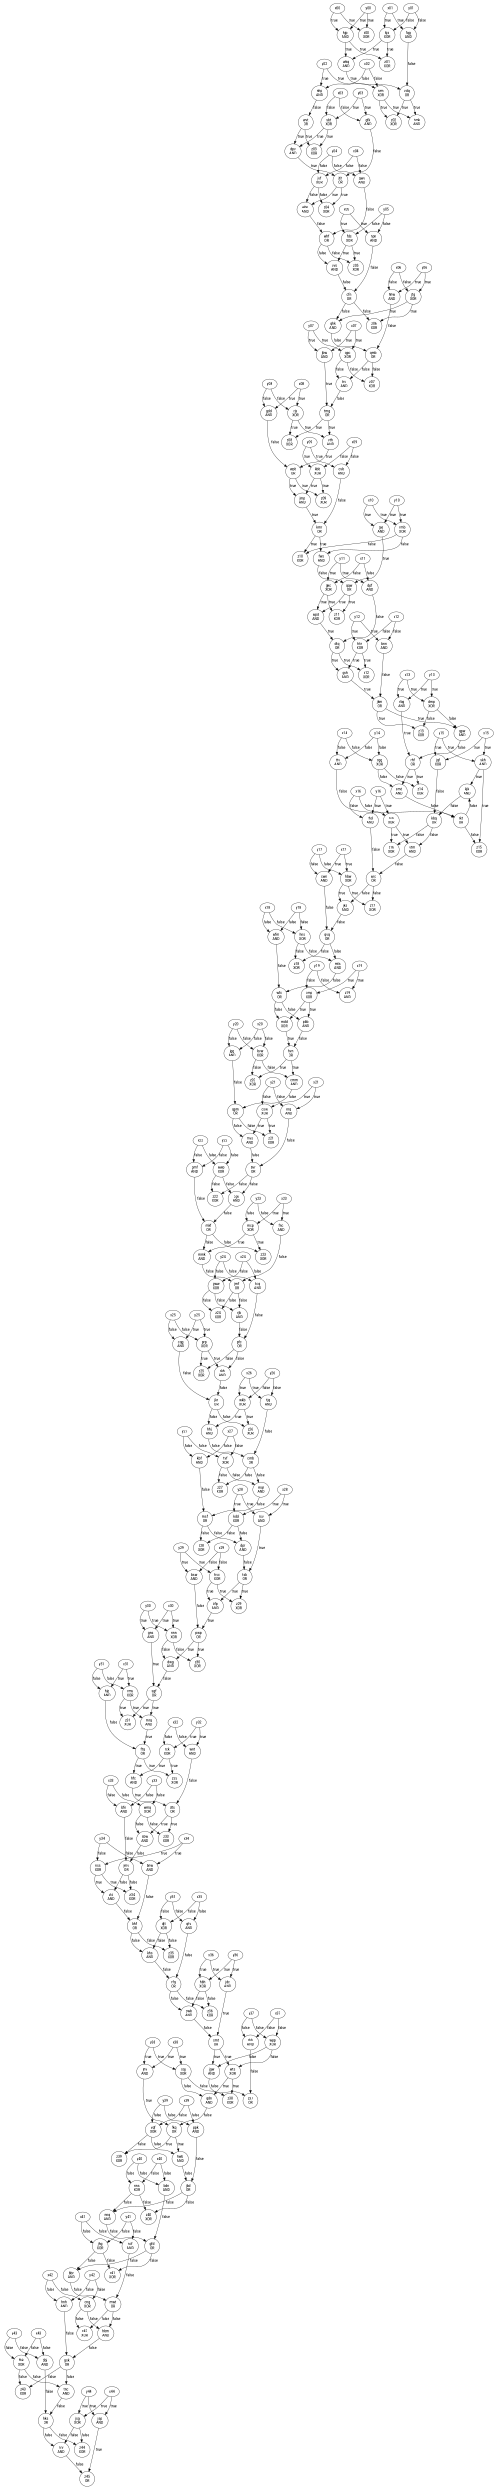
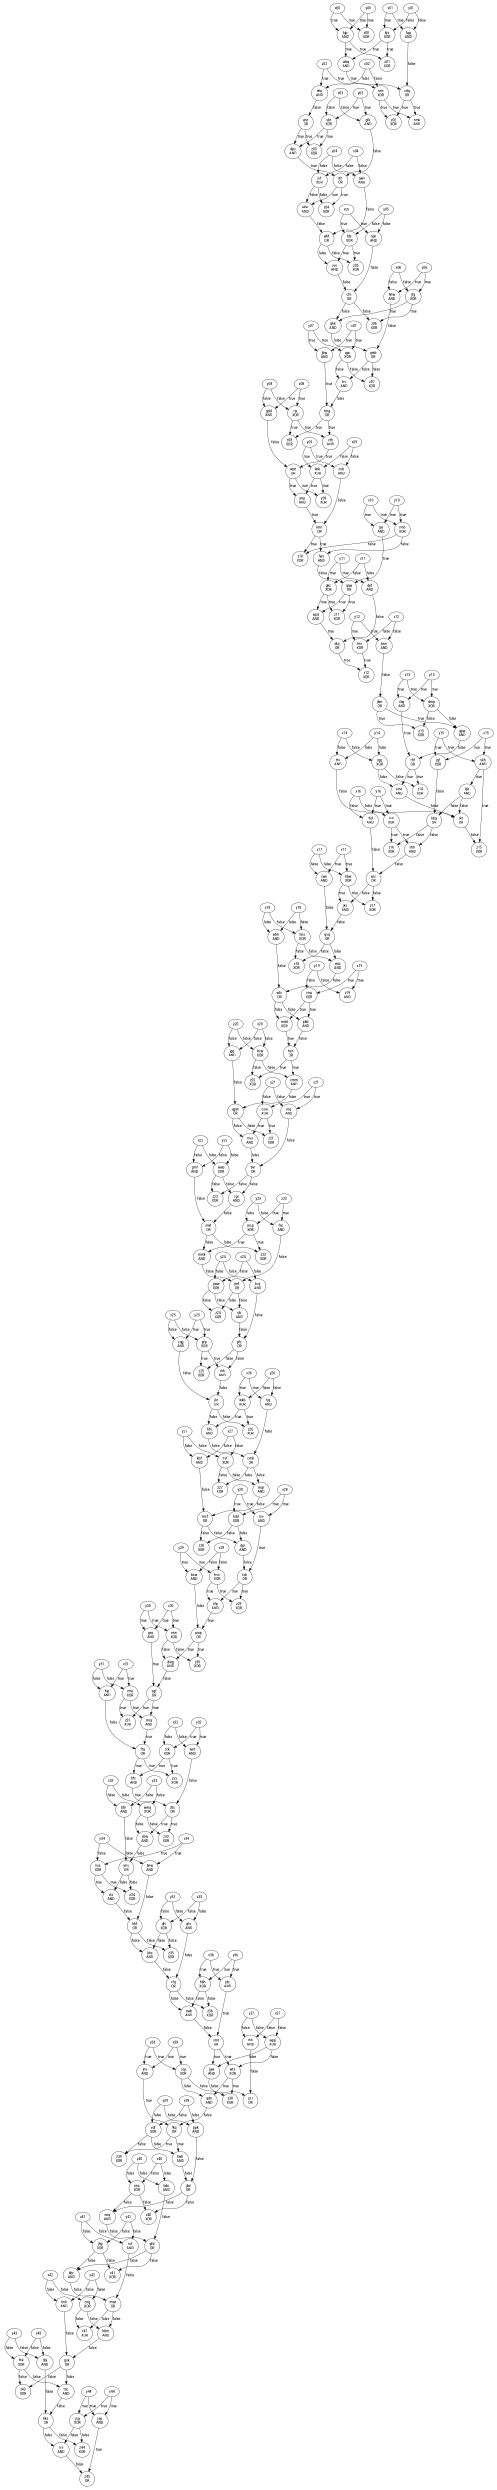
  digraph {
    fontname="Roboto Condensed"
    node [fontname="Roboto Condensed"]
    edge [fontname="Roboto Condensed"]
    n1 [label=y33]
    n2 [label="bfn\nAND"]
    n3 [label="wmq\nXOR"]
    n4 [label="jmv\nOR"]
    n5 [label="z33\nXOR"]
    n6 [label="sbw\nAND"]
    n7 [label="vtd\nAND"]
    n8 [label="z34\nXOR"]
    n9 [label=x33]
    n10 [label=y32]
    n11 [label="rck\nXOR"]
    n12 [label="wnt\nAND"]
    n13 [label="hfc\nAND"]
    n14 [label="z32\nXOR"]
    n15 [label="dts\nOR"]
    n16 [label=x32]
    n17 [label=x30]
    n18 [label="gns\nAND"]
    n19 [label="nnn\nXOR"]
    n20 [label="sgf\nOR"]
    n21 [label="dwg\nAND"]
    n22 [label="z30\nXOR"]
    n23 [label="mrg\nAND"]
    n24 [label="z31\nXOR"]
    n25 [label=y30]
    n26 [label=y36]
    n27 [label="hbh\nXOR"]
    n28 [label="jdc\nAND"]
    n29 [label="pwb\nAND"]
    n30 [label="z36\nXOR"]
    n31 [label="smt\nOR"]
    n32 [label=x36]
    n33 [label="cng\nXOR"]
    n34 [label="z42\nXOR"]
    n35 [label="hbm\nAND"]
    n36 [label="gsk\nOR"]
    n37 [label="mwt\nOR"]
    n38 [label="bsw\nAND"]
    n39 [label="pwp\nOR"]
    n40 [label="bfp\nAND"]
    n41 [label=x00]
    n42 [label="z00\nXOR"]
    n43 [label="hjp\nAND"]
    n44 [label="wkq\nAND"]
    n45 [label="z01\nXOR"]
    n46 [label=y00]
    n47 [label=y26]
    n48 [label="wkb\nXOR"]
    n49 [label="tjq\nAND"]
    n50 [label="hhj\nAND"]
    n51 [label="z26\nXOR"]
    n52 [label="cmb\nOR"]
    n53 [label=x26]
    n54 [label=x31]
    n55 [label="hjq\nAND"]
    n56 [label="rms\nXOR"]
    n57 [label="ftq\nOR"]
    n58 [label=y31]
    n59 [label="jhg\nXOR"]
    n60 [label="bbr\nAND"]
    n61 [label="z41\nXOR"]
    n62 [label="gfd\nOR"]
    n63 [label=y43]
    n64 [label="fhk\nXOR"]
    n65 [label="dbj\nAND"]
    n66 [label="z43\nXOR"]
    n67 [label="tnc\nAND"]
    n68 [label="hks\nOR"]
    n69 [label=x43]
    n70 [label="jks\nAND"]
    n71 [label="qvq\nOR"]
    n72 [label="mts\nAND"]
    n73 [label="z18\nXOR"]
    n74 [label="wfc\nOR"]
    n75 [label="cwn\nAND"]
    n76 [label="wrc\nOR"]
    n77 [label="z17\nXOR"]
    n78 [label="hbw\nXOR"]
    n79 [label="skh\nAND"]
    n80 [label="z15\nXOR"]
    n81 [label="kjk\nAND"]
    n82 [label="kbq\nOR"]
    n83 [label="rkt\nOR"]
    n84 [label=x27]
    n85 [label="kbf\nAND"]
    n86 [label="tvf\nXOR"]
    n87 [label="msf\nOR"]
    n88 [label="mqr\nAND"]
    n89 [label="z27\nXOR"]
    n90 [label="dpr\nAND"]
    n91 [label="z28\nXOR"]
    n92 [label=y27]
    n93 [label="jgg\nAND"]
    n94 [label="qpm\nOR"]
    n95 [label="z21\nXOR"]
    n96 [label="mvs\nAND"]
    n97 [label="bvr\nOR"]
    n98 [label="cmm\nAND"]
    n99 [label=y17]
    n100 [label=x17]
    n101 [label="khf\nOR"]
    n102 [label="khs\nAND"]
    n103 [label="z35\nXOR"]
    n104 [label="rfq\nOR"]
    n105 [label="djt\nXOR"]
    n106 [label="qqw\nOR"]
    n107 [label="z11\nXOR"]
    n108 [label="wpd\nAND"]
    n109 [label="dtq\nOR"]
    n110 [label="gkc\nXOR"]
    n111 [label="gww\nXOR"]
    n112 [label="z24\nXOR"]
    n113 [label="rjb\nAND"]
    n114 [label="pfc\nOR"]
    n115 [label="jmf\nOR"]
    n116 [label=x01]
    n117 [label="kjs\nXOR"]
    n118 [label="fqg\nAND"]
    n119 [label="vdq\nOR"]
    n120 [label=y01]
    n121 [label=x05]
    n122 [label="fds\nXOR"]
    n123 [label="hpn\nAND"]
    n124 [label="vvs\nAND"]
    n125 [label="z05\nXOR"]
    n126 [label="cfn\nOR"]
    n127 [label=y05]
    n128 [label=x07]
    n129 [label="jbw\nAND"]
    n130 [label="qpc\nXOR"]
    n131 [label="tmg\nOR"]
    n132 [label="trv\nAND"]
    n133 [label="z07\nXOR"]
    n134 [label="vth\nAND"]
    n135 [label="z08\nXOR"]
    n136 [label=y07]
    n137 [label=x14]
    n138 [label="cgg\nXOR"]
    n139 [label="ttv\nAND"]
    n140 [label="smd\nAND"]
    n141 [label="z14\nXOR"]
    n142 [label=y14]
    n143 [label="rhf\nOR"]
    n144 [label="tcq\nAND"]
    n145 [label="rkh\nAND"]
    n146 [label="z25\nXOR"]
    n147 [label="jkr\nOR"]
    n148 [label="qtv\nAND"]
    n149 [label=y41]
    n150 [label="ncf\nAND"]
    n151 [label=x41]
    n152 [label="wpb\nOR"]
    n153 [label=y21]
    n154 [label="csw\nXOR"]
    n155 [label="nrg\nAND"]
    n156 [label=x21]
    n157 [label="jkm\nOR"]
    n158 [label="z13\nXOR"]
    n159 [label="qpw\nAND"]
    n160 [label="dmp\nXOR"]
    n161 [label="cqg\nAND"]
    n162 [label=y20]
    n163 [label="bvw\nXOR"]
    n164 [label="z20\nXOR"]
    n165 [label=x20]
    n166 [label="wts\nXOR"]
    n167 [label="jgw\nAND"]
    n168 [label="qdn\nAND"]
    n169 [label="z38\nXOR"]
    n170 [label="z37\nOR"]
    n171 [label=x13]
    n172 [label="rbg\nAND"]
    n173 [label=y13]
    n174 [label="wvt\nOR"]
    n175 [label="z03\nXOR"]
    n176 [label="dpv\nAND"]
    n177 [label="jth\nOR"]
    n178 [label="sbt\nXOR"]
    n179 [label="z02\nXOR"]
    n180 [label="hmk\nAND"]
    n181 [label="mdd\nXOR"]
    n182 [label="pbb\nAND"]
    n183 [label="hvn\nOR"]
    n184 [label="cmp\nXOR"]
    n185 [label=x08]
    n186 [label="gdd\nAND"]
    n187 [label="rjs\nXOR"]
    n188 [label="jmp\nAND"]
    n189 [label="z09\nXOR"]
    n190 [label=y08]
    n191 [label="qhk\nAND"]
    n192 [label="z06\nXOR"]
    n193 [label="whf\nOR"]
    n194 [label=y19]
    n195 [label="z19\nAND"]
    n196 [label=x19]
    n197 [label="nss\nXOR"]
    n198 [label=x23]
    n199 [label="mcp\nXOR"]
    n200 [label="fnc\nAND"]
    n201 [label="mmk\nAND"]
    n202 [label="z23\nXOR"]
    n203 [label=y23]
    n204 [label="jvf\nXOR"]
    n205 [label="z04\nXOR"]
    n206 [label="whn\nAND"]
    n207 [label=y38]
    n208 [label="jhv\nAND"]
    n209 [label="sqj\nXOR"]
    n210 [label="fkq\nOR"]
    n211 [label="hwb\nAND"]
    n212 [label="z39\nXOR"]
    n213 [label=x38]
    n214 [label=y16]
    n215 [label="rvn\nXOR"]
    n216 [label="rhd\nAND"]
    n217 [label="z16\nXOR"]
    n218 [label="vtm\nAND"]
    n219 [label=x16]
    n220 [label="tsk\nOR"]
    n221 [label=y25]
    n222 [label="prp\nXOR"]
    n223 [label=x25]
    n224 [label="cgv\nAND"]
    n225 [label="mkf\nOR"]
    n226 [label="gmf\nAND"]
    n227 [label=y12]
    n228 [label="htn\nXOR"]
    n229 [label="bnn\nAND"]
-   n230 [label="gvh\nAND"]
    n231 [label="z12\nXOR"]
    n232 [label=x12]
    n233 [label="kdd\nXOR"]
    n234 [label="z29\nXOR"]
    n235 [label="bnw\nAND"]
    n236 [label="ppk\nAND"]
    n237 [label="jbd\nOR"]
    n238 [label="nnq\nAND"]
    n239 [label="z40\nXOR"]
    n240 [label="nns\nXOR"]
    n241 [label="kbb\nXOR"]
    n242 [label="kmr\nOR"]
    n243 [label="z10\nXOR"]
    n244 [label="fws\nAND"]
    n245 [label=x42]
    n246 [label="hnh\nAND"]
    n247 [label=y42]
    n248 [label=x35]
    n249 [label=y35]
    n250 [label=y02]
    n251 [label="rvm\nXOR"]
    n252 [label="nhp\nAND"]
    n253 [label=x02]
    n254 [label=y28]
    n255 [label="rsv\nAND"]
    n256 [label=x28]
    n257 [label="wfm\nAND"]
    n258 [label=x06]
    n259 [label="jtg\nXOR"]
    n260 [label="hhw\nAND"]
    n261 [label="qmb\nOR"]
    n262 [label=y06]
    n263 [label="rmb\nXOR"]
    n264 [label=y09]
    n265 [label="csb\nAND"]
    n266 [label=x09]
    n267 [label=y29]
    n268 [label="hvc\nXOR"]
    n269 [label=x29]
    n270 [label="wwp\nXOR"]
    n271 [label="z22\nXOR"]
    n272 [label="nrv\nAND"]
    n273 [label="z44\nXOR"]
    n274 [label="z45\nOR"]
    n275 [label=x44]
    n276 [label="jsg\nXOR"]
    n277 [label="jsp\nAND"]
    n278 [label=y44]
    n279 [label=x40]
    n280 [label="bdn\nAND"]
    n281 [label=y40]
    n282 [label="hns\nXOR"]
    n283 [label=y34]
    n284 [label=x34]
    n285 [label=y18]
    n286 [label=x18]
    n287 [label="jqf\nXOR"]
    n288 [label=y24]
    n289 [label=x24]
    n290 [label=y39]
    n291 [label="vqf\nXOR"]
    n292 [label=x39]
    n293 [label="wpp\nXOR"]
    n294 [label=x10]
    n295 [label="gvj\nAND"]
    n296 [label=y10]
    n297 [label="gfk\nAND"]
    n298 [label=y04]
    n299 [label="gwv\nAND"]
    n300 [label=x04]
    n301 [label=y03]
    n302 [label=x03]
    n303 [label=x15]
    n304 [label=y15]
    n305 [label="dpf\nAND"]
    n306 [label="rhh\nAND"]
    n307 [label=y11]
    n308 [label=x11]
    n309 [label=y37]
    n310 [label=x37]
    n311 [label=y22]
    n312 [label=x22]
    n1 -> n2 [label=false]
    n1 -> n3 [label=false]
    n2 -> n4 [label=false]
    n3 -> n5 [label=false]
    n3 -> n6 [label=false]
    n4 -> n7 [label=false]
    n4 -> n8 [label=false]
    n6 -> n4 [label=false]
    n7 -> n101 [label=false]
    n9 -> n2 [label=false]
    n9 -> n3 [label=false]
    n10 -> n11 [label=true]
    n10 -> n12 [label=true]
    n11 -> n13 [label=true]
    n11 -> n14 [label=true]
    n12 -> n15 [label=false]
    n13 -> n15 [label=true]
    n15 -> n5 [label=true]
    n15 -> n6 [label=true]
    n16 -> n11 [label=false]
    n16 -> n12 [label=false]
    n17 -> n18 [label=true]
    n17 -> n19 [label=true]
    n18 -> n20 [label=true]
    n19 -> n21 [label=false]
    n19 -> n22 [label=false]
    n20 -> n23 [label=true]
    n20 -> n24 [label=true]
    n21 -> n20 [label=false]
    n23 -> n57 [label=true]
    n25 -> n18 [label=true]
    n25 -> n19 [label=true]
    n26 -> n27 [label=true]
    n26 -> n28 [label=true]
    n27 -> n29 [label=false]
    n27 -> n30 [label=false]
    n28 -> n31 [label=true]
    n29 -> n31 [label=false]
    n31 -> n166 [label=true]
    n31 -> n167 [label=true]
    n32 -> n27 [label=true]
    n32 -> n28 [label=true]
    n33 -> n34 [label=false]
    n33 -> n35 [label=false]
    n35 -> n36 [label=false]
    n36 -> n66 [label=false]
    n36 -> n67 [label=false]
    n37 -> n34 [label=false]
    n37 -> n35 [label=false]
    n38 -> n39 [label=false]
    n39 -> n21 [label=true]
    n39 -> n22 [label=true]
    n40 -> n39 [label=true]
    n41 -> n42 [label=true]
    n41 -> n43 [label=true]
    n43 -> n44 [label=true]
    n43 -> n45 [label=true]
    n44 -> n119 [label=true]
    n46 -> n42 [label=true]
    n46 -> n43 [label=true]
    n47 -> n48 [label=false]
    n47 -> n49 [label=false]
    n48 -> n50 [label=true]
    n48 -> n51 [label=true]
    n49 -> n52 [label=false]
    n50 -> n52 [label=false]
    n52 -> n88 [label=false]
    n52 -> n89 [label=false]
    n53 -> n48 [label=true]
    n53 -> n49 [label=true]
    n54 -> n55 [label=true]
    n54 -> n56 [label=true]
    n55 -> n57 [label=false]
    n56 -> n23 [label=true]
    n56 -> n24 [label=true]
    n57 -> n13 [label=true]
    n57 -> n14 [label=true]
    n58 -> n55 [label=false]
    n58 -> n56 [label=false]
    n59 -> n60 [label=false]
    n59 -> n61 [label=false]
    n60 -> n37 [label=false]
    n62 -> n60 [label=false]
    n62 -> n61 [label=false]
    n63 -> n64 [label=false]
    n63 -> n65 [label=false]
    n64 -> n66 [label=false]
    n64 -> n67 [label=false]
    n65 -> n68 [label=false]
    n67 -> n68 [label=false]
    n68 -> n272 [label=false]
    n68 -> n273 [label=false]
    n69 -> n64 [label=false]
    n69 -> n65 [label=false]
    n70 -> n71 [label=false]
    n71 -> n72 [label=false]
    n71 -> n73 [label=false]
    n72 -> n74 [label=false]
    n74 -> n181 [label=false]
    n74 -> n182 [label=false]
    n75 -> n71 [label=false]
    n76 -> n70 [label=false]
    n76 -> n77 [label=false]
    n78 -> n70 [label=true]
    n78 -> n77 [label=true]
    n79 -> n80 [label=true]
    n79 -> n81 [label=true]
    n81 -> n82 [label=false]
    n82 -> n217 [label=false]
    n82 -> n218 [label=false]
    n83 -> n80 [label=false]
-   n83 -> n81 [label=false]
+   n81 -> n83 [label=false]
    n84 -> n85 [label=false]
    n84 -> n86 [label=false]
    n85 -> n87 [label=false]
    n86 -> n88 [label=false]
    n86 -> n89 [label=false]
    n87 -> n90 [label=false]
    n87 -> n91 [label=false]
    n88 -> n87 [label=false]
    n90 -> n220 [label=false]
    n92 -> n85 [label=false]
    n92 -> n86 [label=false]
    n93 -> n94 [label=false]
    n94 -> n95 [label=false]
    n94 -> n96 [label=false]
    n96 -> n97 [label=false]
    n97 -> n224 [label=false]
    n97 -> n271 [label=false]
    n98 -> n94 [label=false]
    n99 -> n75 [label=false]
    n99 -> n78 [label=false]
    n100 -> n75 [label=true]
    n100 -> n78 [label=true]
    n101 -> n102 [label=false]
    n101 -> n103 [label=false]
    n102 -> n104 [label=false]
    n104 -> n29 [label=false]
    n104 -> n30 [label=false]
    n105 -> n102 [label=false]
    n105 -> n103 [label=false]
    n106 -> n107 [label=true]
    n106 -> n108 [label=true]
    n108 -> n109 [label=true]
-   n109 -> n230 [label=true]
    n109 -> n231 [label=true]
    n110 -> n107 [label=true]
    n110 -> n108 [label=true]
    n111 -> n112 [label=false]
    n111 -> n113 [label=false]
    n113 -> n114 [label=false]
    n114 -> n145 [label=false]
    n114 -> n146 [label=false]
    n115 -> n112 [label=false]
    n115 -> n113 [label=false]
    n116 -> n117 [label=true]
    n116 -> n118 [label=true]
    n117 -> n44 [label=true]
    n117 -> n45 [label=true]
    n118 -> n119 [label=false]
    n119 -> n179 [label=true]
    n119 -> n180 [label=true]
    n120 -> n117 [label=false]
    n120 -> n118 [label=false]
    n121 -> n122 [label=true]
    n121 -> n123 [label=true]
    n122 -> n124 [label=true]
    n122 -> n125 [label=true]
    n123 -> n126 [label=false]
    n124 -> n126 [label=false]
    n126 -> n191 [label=false]
    n126 -> n192 [label=false]
    n127 -> n122 [label=false]
    n127 -> n123 [label=false]
    n128 -> n129 [label=true]
    n128 -> n130 [label=true]
    n129 -> n131 [label=true]
    n130 -> n132 [label=false]
    n130 -> n133 [label=false]
    n131 -> n134 [label=true]
    n131 -> n135 [label=true]
    n132 -> n131 [label=false]
    n134 -> n152 [label=true]
    n136 -> n129 [label=true]
    n136 -> n130 [label=true]
    n137 -> n138 [label=false]
    n137 -> n139 [label=false]
    n138 -> n140 [label=false]
    n138 -> n141 [label=false]
    n139 -> n83 [label=false]
    n140 -> n83 [label=false]
    n142 -> n138 [label=false]
    n142 -> n139 [label=false]
    n143 -> n140 [label=true]
    n143 -> n141 [label=true]
    n144 -> n114 [label=false]
    n145 -> n147 [label=false]
    n147 -> n50 [label=false]
    n147 -> n51 [label=false]
    n148 -> n104 [label=false]
    n149 -> n59 [label=false]
    n149 -> n150 [label=false]
    n150 -> n37 [label=false]
    n151 -> n59 [label=false]
    n151 -> n150 [label=false]
    n152 -> n188 [label=true]
    n152 -> n189 [label=true]
    n153 -> n154 [label=false]
    n153 -> n155 [label=false]
    n154 -> n95 [label=true]
    n154 -> n96 [label=true]
    n155 -> n97 [label=false]
    n156 -> n154 [label=true]
    n156 -> n155 [label=true]
    n157 -> n158 [label=true]
    n157 -> n159 [label=true]
    n159 -> n143 [label=false]
    n160 -> n158 [label=false]
    n160 -> n159 [label=false]
    n161 -> n147 [label=false]
    n162 -> n93 [label=false]
    n162 -> n163 [label=false]
    n163 -> n98 [label=false]
    n163 -> n164 [label=false]
    n165 -> n93 [label=false]
    n165 -> n163 [label=false]
    n166 -> n168 [label=true]
    n166 -> n169 [label=true]
    n167 -> n170 [label=false]
    n168 -> n210 [label=false]
    n171 -> n160 [label=true]
    n171 -> n172 [label=true]
    n172 -> n143 [label=true]
    n173 -> n160 [label=true]
    n173 -> n172 [label=true]
    n174 -> n175 [label=true]
    n174 -> n176 [label=true]
    n176 -> n177 [label=true]
    n177 -> n205 [label=true]
    n177 -> n206 [label=true]
    n178 -> n175 [label=true]
    n178 -> n176 [label=true]
    n181 -> n183 [label=true]
    n182 -> n183 [label=false]
    n183 -> n98 [label=true]
    n183 -> n164 [label=true]
    n184 -> n181 [label=true]
    n184 -> n182 [label=true]
    n185 -> n186 [label=true]
    n185 -> n187 [label=true]
    n186 -> n152 [label=false]
    n187 -> n134 [label=true]
    n187 -> n135 [label=true]
    n188 -> n242 [label=true]
    n190 -> n186 [label=false]
    n190 -> n187 [label=false]
    n191 -> n261 [label=false]
    n193 -> n124 [label=false]
    n193 -> n125 [label=false]
    n194 -> n184 [label=false]
    n194 -> n195 [label=false]
    n196 -> n184 [label=true]
    n196 -> n195 [label=true]
    n197 -> n7 [label=true]
    n197 -> n8 [label=true]
    n198 -> n199 [label=true]
    n198 -> n200 [label=true]
    n199 -> n201 [label=true]
    n199 -> n202 [label=true]
    n200 -> n115 [label=false]
    n201 -> n115 [label=false]
    n203 -> n199 [label=false]
    n203 -> n200 [label=false]
    n204 -> n205 [label=false]
    n204 -> n206 [label=false]
    n206 -> n193 [label=false]
    n207 -> n208 [label=true]
    n207 -> n209 [label=true]
    n208 -> n210 [label=true]
    n209 -> n168 [label=false]
    n209 -> n169 [label=false]
    n210 -> n211 [label=true]
    n210 -> n212 [label=true]
    n211 -> n237 [label=false]
    n213 -> n208 [label=true]
    n213 -> n209 [label=true]
    n214 -> n215 [label=true]
    n214 -> n216 [label=true]
    n215 -> n217 [label=true]
    n215 -> n218 [label=true]
    n216 -> n76 [label=false]
    n218 -> n76 [label=false]
    n219 -> n215 [label=false]
    n219 -> n216 [label=false]
    n220 -> n40 [label=true]
    n220 -> n234 [label=true]
    n221 -> n161 [label=true]
    n221 -> n222 [label=true]
    n222 -> n145 [label=true]
    n222 -> n146 [label=true]
    n223 -> n161 [label=false]
    n223 -> n222 [label=false]
    n224 -> n225 [label=false]
    n225 -> n201 [label=false]
    n225 -> n202 [label=false]
    n226 -> n225 [label=false]
    n227 -> n228 [label=true]
    n227 -> n229 [label=true]
-   n228 -> n230 [label=true]
    n228 -> n231 [label=true]
    n229 -> n157 [label=false]
-   n230 -> n157 [label=true]
    n232 -> n228 [label=false]
    n232 -> n229 [label=false]
    n233 -> n90 [label=false]
    n233 -> n91 [label=false]
    n235 -> n101 [label=false]
    n236 -> n237 [label=false]
    n237 -> n238 [label=false]
    n237 -> n239 [label=false]
    n238 -> n62 [label=false]
    n240 -> n238 [label=false]
    n240 -> n239 [label=false]
    n241 -> n188 [label=true]
    n241 -> n189 [label=true]
    n242 -> n243 [label=true]
    n242 -> n244 [label=true]
    n244 -> n106 [label=false]
    n245 -> n33 [label=false]
    n245 -> n246 [label=false]
    n246 -> n36 [label=false]
    n247 -> n33 [label=false]
    n247 -> n246 [label=false]
    n248 -> n105 [label=false]
    n248 -> n148 [label=false]
    n249 -> n105 [label=false]
    n249 -> n148 [label=false]
    n250 -> n251 [label=true]
    n250 -> n252 [label=true]
    n251 -> n179 [label=true]
    n251 -> n180 [label=true]
    n252 -> n174 [label=false]
    n253 -> n251 [label=false]
    n253 -> n252 [label=false]
    n254 -> n233 [label=true]
    n254 -> n255 [label=true]
    n255 -> n220 [label=true]
    n256 -> n233 [label=true]
    n256 -> n255 [label=true]
    n257 -> n74 [label=false]
    n258 -> n259 [label=false]
    n258 -> n260 [label=false]
    n259 -> n191 [label=true]
    n259 -> n192 [label=true]
    n260 -> n261 [label=false]
    n261 -> n132 [label=false]
    n261 -> n133 [label=false]
    n262 -> n259 [label=true]
    n262 -> n260 [label=true]
    n263 -> n243 [label=false]
    n263 -> n244 [label=false]
    n264 -> n241 [label=true]
    n264 -> n265 [label=true]
    n265 -> n242 [label=false]
    n266 -> n241 [label=false]
    n266 -> n265 [label=false]
    n267 -> n38 [label=true]
    n267 -> n268 [label=true]
    n268 -> n40 [label=true]
    n268 -> n234 [label=true]
    n269 -> n38 [label=false]
    n269 -> n268 [label=false]
    n270 -> n224 [label=false]
    n270 -> n271 [label=false]
    n272 -> n274 [label=false]
    n275 -> n276 [label=true]
    n275 -> n277 [label=true]
    n276 -> n272 [label=false]
    n276 -> n273 [label=false]
    n277 -> n274 [label=true]
    n278 -> n276 [label=true]
    n278 -> n277 [label=true]
    n279 -> n240 [label=false]
    n279 -> n280 [label=false]
    n280 -> n62 [label=false]
    n281 -> n240 [label=false]
    n281 -> n280 [label=false]
    n282 -> n72 [label=false]
    n282 -> n73 [label=false]
    n283 -> n197 [label=false]
    n283 -> n235 [label=false]
    n284 -> n197 [label=true]
    n284 -> n235 [label=true]
    n285 -> n257 [label=false]
    n285 -> n282 [label=false]
    n286 -> n257 [label=false]
    n286 -> n282 [label=false]
    n287 -> n82 [label=false]
    n288 -> n111 [label=false]
    n288 -> n144 [label=false]
    n289 -> n111 [label=false]
    n289 -> n144 [label=false]
    n290 -> n236 [label=false]
    n290 -> n291 [label=false]
    n291 -> n211 [label=false]
    n291 -> n212 [label=false]
    n292 -> n236 [label=false]
    n292 -> n291 [label=false]
    n293 -> n166 [label=false]
    n293 -> n167 [label=false]
    n294 -> n263 [label=true]
    n294 -> n295 [label=true]
    n295 -> n106 [label=true]
    n296 -> n263 [label=true]
    n296 -> n295 [label=true]
    n297 -> n177 [label=false]
    n298 -> n204 [label=false]
    n298 -> n299 [label=false]
    n299 -> n193 [label=false]
    n300 -> n204 [label=false]
    n300 -> n299 [label=false]
    n301 -> n178 [label=true]
    n301 -> n297 [label=true]
    n302 -> n178 [label=false]
    n302 -> n297 [label=false]
    n303 -> n79 [label=true]
    n303 -> n287 [label=true]
    n304 -> n79 [label=true]
    n304 -> n287 [label=true]
    n305 -> n109 [label=false]
    n306 -> n170 [label=false]
    n307 -> n110 [label=true]
    n307 -> n305 [label=true]
    n308 -> n110 [label=false]
    n308 -> n305 [label=false]
    n309 -> n293 [label=false]
    n309 -> n306 [label=false]
    n310 -> n293 [label=false]
    n310 -> n306 [label=false]
    n311 -> n226 [label=false]
    n311 -> n270 [label=false]
    n312 -> n226 [label=false]
    n312 -> n270 [label=false]
  }
